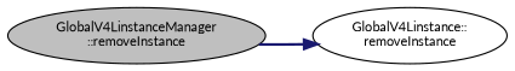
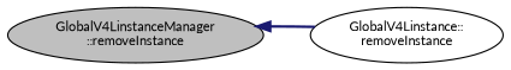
  digraph {
    rankdir=LR
    fontname=Lato
    node [color=black fontname=Lato fontsize=10 shape=ellipse style=filled]
    n1 [fillcolor=grey75 fontcolor=black height=0.2 label="GlobalV4LinstanceManager\l::removeInstance" width=0.4]
    n2 [fillcolor=white height=0.2 label="GlobalV4Linstance::\lremoveInstance" width=0.4]
-   n1 -> n2 [color=midnightblue fontname=Lato fontsize=10 labelfontname=Helvetica labelfontsize=10 style=bold]
+   n2 -> n1 [color=midnightblue fontname=Lato fontsize=10 labelfontname=Helvetica labelfontsize=10 style=bold]
  }
